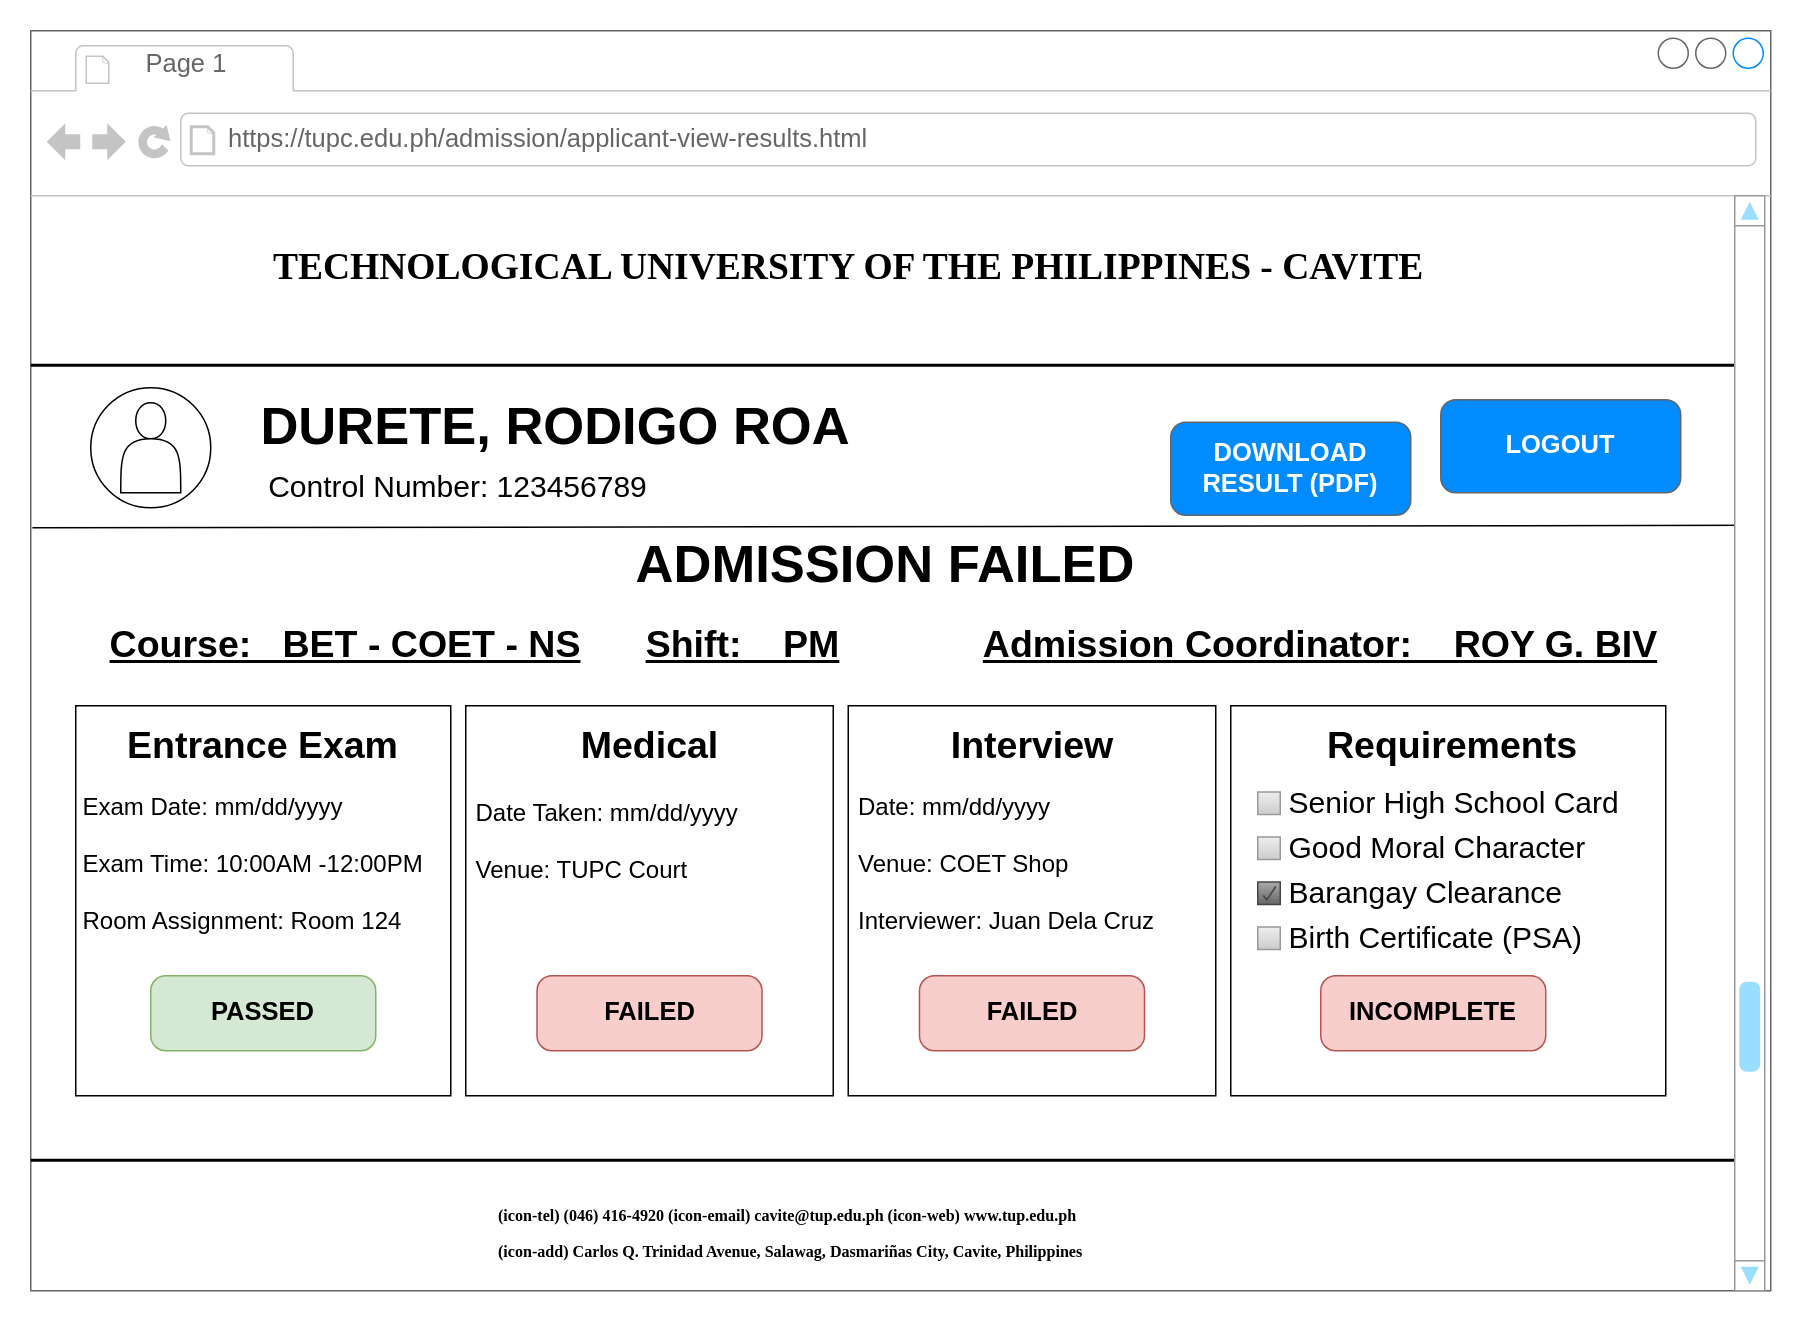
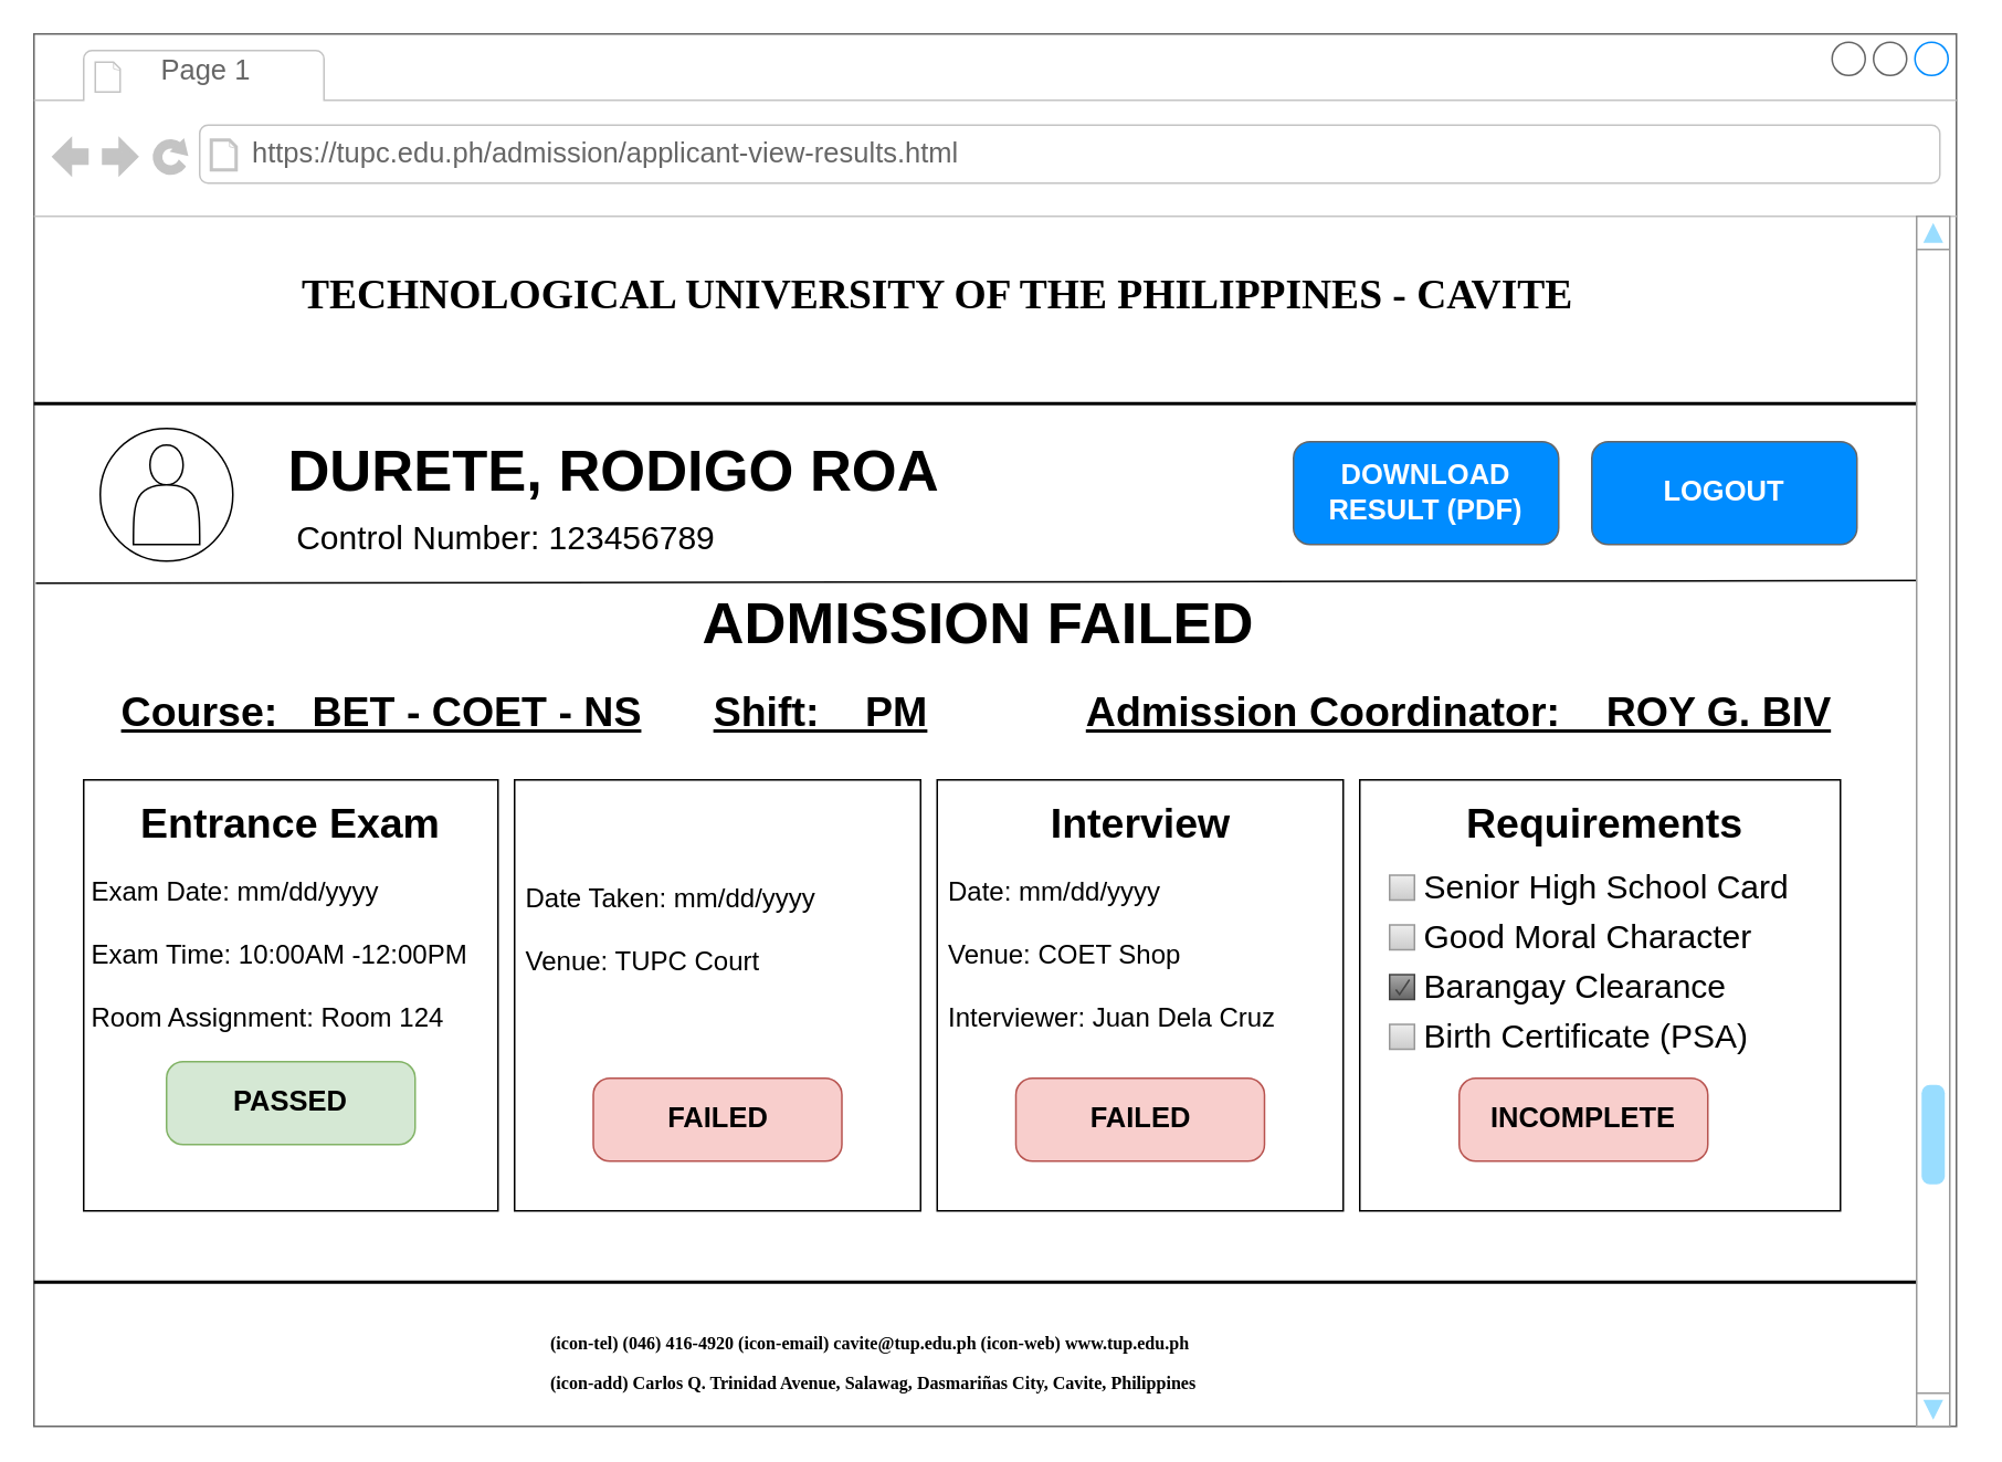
  <mxCell id="0" />
  <mxCell id="1" parent="0" />
  <mxCell id="2" value="" style="strokeWidth=1;shadow=0;dashed=0;align=center;html=1;shape=mxgraph.mockup.containers.browserWindow;rSize=0;strokeColor=none;strokeColor2=#008cff;strokeColor3=#c4c4c4;mainText=,;recursiveResize=0;fontSize=25;fillColor=none;" vertex="1" parent="1"><mxGeometry x="20" y="20" width="1160" height="840" as="geometry" /></mxCell>
  <mxCell id="3" value="" style="endArrow=none;html=1;rounded=0;exitX=0.001;exitY=0.404;exitDx=0;exitDy=0;exitPerimeter=0;entryX=0.699;entryY=0.567;entryDx=0;entryDy=0;entryPerimeter=0;" edge="1" parent="2" target="9"><mxGeometry width="50" height="50" relative="1" as="geometry"><mxPoint x="1.12" y="331.4" as="sourcePoint" /><mxPoint x="1100" y="331" as="targetPoint" /></mxGeometry></mxCell>
  <mxCell id="4" value="" style="line;strokeWidth=2;html=1;fontSize=25;" vertex="1" parent="2"><mxGeometry y="748" width="1140" height="10" as="geometry" /></mxCell>
  <mxCell id="5" value="Page 1" style="strokeWidth=1;shadow=0;dashed=0;align=center;html=1;shape=mxgraph.mockup.containers.anchor;fontSize=17;fontColor=#666666;align=left;" vertex="1" parent="2"><mxGeometry x="75" y="10" width="110" height="26" as="geometry" /></mxCell>
  <mxCell id="6" value="https://tupc.edu.ph/admission/applicant-view-results.html" style="strokeWidth=1;shadow=0;dashed=0;align=center;html=1;shape=mxgraph.mockup.containers.anchor;rSize=0;fontSize=17;fontColor=#666666;align=left;" vertex="1" parent="2"><mxGeometry x="130" y="60" width="250" height="26" as="geometry" /></mxCell>
  <mxCell id="7" value="&lt;h1&gt;&lt;b&gt;&lt;font style=&quot;font-size: 25px&quot;&gt;TECHNOLOGICAL UNIVERSITY OF THE PHILIPPINES - CAVITE&lt;/font&gt;&lt;/b&gt;&lt;/h1&gt;" style="text;html=1;points=[];align=left;verticalAlign=top;spacingTop=-4;fontSize=14;fontFamily=Verdana" vertex="1" parent="2"><mxGeometry x="160" y="118" width="540" height="60" as="geometry" /></mxCell>
  <mxCell id="8" value="" style="line;strokeWidth=2;html=1;fontSize=25;" vertex="1" parent="2"><mxGeometry y="218" width="1140" height="10" as="geometry" /></mxCell>
  <mxCell id="9" value="" style="verticalLabelPosition=bottom;shadow=0;dashed=0;align=center;html=1;verticalAlign=top;strokeWidth=1;shape=mxgraph.mockup.navigation.scrollBar;strokeColor=#999999;barPos=20;fillColor2=#99ddff;strokeColor2=none;direction=north;fontSize=25;" vertex="1" parent="2"><mxGeometry x="1136" y="110" width="30" height="730" as="geometry" /></mxCell>
  <mxCell id="10" value="&lt;span style=&quot;font-family: &amp;#34;euphemia&amp;#34; ; font-size: 10.72px ; font-weight: 700&quot;&gt;(icon-tel) (046) 416-4920 (icon-email) cavite@tup.edu.ph (icon-web) www.tup.edu.ph&lt;br&gt;&lt;/span&gt;&lt;span style=&quot;font-family: &amp;#34;euphemia&amp;#34; ; font-size: 10.72px ; font-weight: 700&quot;&gt;(icon-add) Carlos Q. Trinidad Avenue, Salawag, Dasmariñas City, Cavite, Philippines&lt;/span&gt;&lt;span style=&quot;font-family: &amp;#34;euphemia&amp;#34; ; font-size: 10.72px ; font-weight: 700&quot;&gt;&lt;br&gt;&lt;/span&gt;" style="rounded=0;whiteSpace=wrap;html=1;fontSize=20;strokeWidth=1;fillColor=none;align=left;verticalAlign=top;strokeColor=none;" vertex="1" parent="2"><mxGeometry x="310" y="768" width="480" height="60" as="geometry" /></mxCell>
  <mxCell id="11" value="" style="ellipse;whiteSpace=wrap;html=1;aspect=fixed;fillColor=none;" vertex="1" parent="2"><mxGeometry x="40" y="238" width="80" height="80" as="geometry" /></mxCell>
  <mxCell id="12" value="" style="shape=actor;whiteSpace=wrap;html=1;fillColor=none;" vertex="1" parent="2"><mxGeometry x="60" y="248" width="40" height="60" as="geometry" /></mxCell>
  <mxCell id="13" value="&lt;b&gt;&lt;font style=&quot;font-size: 35px&quot;&gt;DURETE, RODIGO ROA&lt;/font&gt;&lt;/b&gt;" style="text;html=1;strokeColor=none;fillColor=none;align=center;verticalAlign=middle;whiteSpace=wrap;rounded=0;" vertex="1" parent="2"><mxGeometry x="110" y="248" width="480" height="30" as="geometry" /></mxCell>
  <mxCell id="14" value="&lt;font style=&quot;font-size: 20px&quot;&gt;Control Number: 123456789&lt;/font&gt;" style="text;html=1;strokeColor=none;fillColor=none;align=center;verticalAlign=middle;whiteSpace=wrap;rounded=0;" vertex="1" parent="2"><mxGeometry x="150" y="288" width="270" height="30" as="geometry" /></mxCell>
- <mxCell id="15" value="DOWNLOAD RESULT (PDF)" style="strokeWidth=1;shadow=0;dashed=0;align=center;html=1;shape=mxgraph.mockup.buttons.button;strokeColor=#666666;fontColor=#ffffff;mainText=;buttonStyle=round;fontSize=17;fontStyle=1;fillColor=#008cff;whiteSpace=wrap;" vertex="1" parent="2"><mxGeometry x="760" y="261" width="160" height="62" as="geometry" /></mxCell>
+ <mxCell id="15" value="DOWNLOAD RESULT (PDF)" style="strokeWidth=1;shadow=0;dashed=0;align=center;html=1;shape=mxgraph.mockup.buttons.button;strokeColor=#666666;fontColor=#ffffff;mainText=;buttonStyle=round;fontSize=17;fontStyle=1;fillColor=#008cff;whiteSpace=wrap;" vertex="1" parent="2"><mxGeometry x="760" y="246" width="160" height="62" as="geometry" /></mxCell>
  <mxCell id="16" value="LOGOUT" style="strokeWidth=1;shadow=0;dashed=0;align=center;html=1;shape=mxgraph.mockup.buttons.button;strokeColor=#666666;fontColor=#ffffff;mainText=;buttonStyle=round;fontSize=17;fontStyle=1;fillColor=#008cff;whiteSpace=wrap;" vertex="1" parent="2"><mxGeometry x="940" y="246" width="160" height="62" as="geometry" /></mxCell>
  <mxCell id="17" value="&lt;b&gt;ADMISSION FAILED&lt;/b&gt;" style="text;html=1;strokeColor=none;fillColor=none;align=center;verticalAlign=middle;whiteSpace=wrap;rounded=0;fontSize=35;" vertex="1" parent="2"><mxGeometry x="70" y="340" width="1000" height="30" as="geometry" /></mxCell>
  <mxCell id="18" value="&lt;font size=&quot;1&quot;&gt;&lt;b style=&quot;font-size: 25px&quot;&gt;&lt;u&gt;Course:&amp;nbsp; &amp;nbsp;BET - COET - NS&lt;/u&gt;&lt;/b&gt;&lt;/font&gt;" style="text;html=1;strokeColor=none;fillColor=none;align=center;verticalAlign=middle;whiteSpace=wrap;rounded=0;fontSize=35;" vertex="1" parent="2"><mxGeometry x="50" y="390" width="320" height="30" as="geometry" /></mxCell>
  <mxCell id="19" value="&lt;span style=&quot;font-size: 25px&quot;&gt;&lt;b&gt;&lt;u&gt;Shift:&amp;nbsp; &amp;nbsp; PM&lt;/u&gt;&lt;/b&gt;&lt;/span&gt;" style="text;html=1;strokeColor=none;fillColor=none;align=center;verticalAlign=middle;whiteSpace=wrap;rounded=0;fontSize=35;" vertex="1" parent="2"><mxGeometry x="400" y="390" width="150" height="30" as="geometry" /></mxCell>
  <mxCell id="20" value="&lt;span style=&quot;font-size: 25px&quot;&gt;&lt;b&gt;&lt;u&gt;Admission Coordinator:&amp;nbsp; &amp;nbsp; ROY G. BIV&lt;/u&gt;&lt;/b&gt;&lt;/span&gt;" style="text;html=1;strokeColor=none;fillColor=none;align=center;verticalAlign=middle;whiteSpace=wrap;rounded=0;fontSize=35;" vertex="1" parent="2"><mxGeometry x="630" y="390" width="460" height="30" as="geometry" /></mxCell>
  <mxCell id="21" value="" style="rounded=0;whiteSpace=wrap;html=1;fontSize=25;fillColor=none;" vertex="1" parent="2"><mxGeometry x="30" y="450" width="250" height="260" as="geometry" /></mxCell>
  <mxCell id="22" value="&lt;b&gt;Entrance Exam&lt;/b&gt;" style="text;html=1;strokeColor=none;fillColor=none;align=center;verticalAlign=middle;whiteSpace=wrap;rounded=0;fontSize=25;" vertex="1" parent="2"><mxGeometry x="60" y="460" width="190" height="30" as="geometry" /></mxCell>
  <mxCell id="23" value="&lt;div style=&quot;font-size: 16px&quot;&gt;&lt;font style=&quot;font-size: 16px&quot;&gt;Exam Date: mm/dd/yyyy&lt;/font&gt;&lt;/div&gt;&lt;div style=&quot;font-size: 16px&quot;&gt;&lt;font style=&quot;font-size: 16px&quot;&gt;&lt;br&gt;&lt;/font&gt;&lt;/div&gt;&lt;font style=&quot;font-size: 16px&quot;&gt;&lt;div&gt;Exam Time: 10:00AM -12:00PM&lt;/div&gt;&lt;div&gt;&lt;br&gt;&lt;/div&gt;&lt;div&gt;Room Assignment: Room 124&lt;/div&gt;&lt;/font&gt;" style="text;html=1;strokeColor=none;fillColor=none;align=left;verticalAlign=middle;whiteSpace=wrap;rounded=0;fontSize=25;" vertex="1" parent="2"><mxGeometry x="32.5" y="500" width="240" height="110" as="geometry" /></mxCell>
- <mxCell id="24" value="PASSED" style="strokeWidth=1;shadow=0;dashed=0;align=center;html=1;shape=mxgraph.mockup.buttons.button;strokeColor=#82b366;mainText=;buttonStyle=round;fontSize=17;fontStyle=1;fillColor=#d5e8d4;whiteSpace=wrap;" vertex="1" parent="2"><mxGeometry x="80" y="630" width="150" height="50" as="geometry" /></mxCell>
+ <mxCell id="24" value="PASSED" style="strokeWidth=1;shadow=0;dashed=0;align=center;html=1;shape=mxgraph.mockup.buttons.button;strokeColor=#82b366;mainText=;buttonStyle=round;fontSize=17;fontStyle=1;fillColor=#d5e8d4;whiteSpace=wrap;" vertex="1" parent="2"><mxGeometry x="80" y="620" width="150" height="50" as="geometry" /></mxCell>
  <mxCell id="25" value="" style="rounded=0;whiteSpace=wrap;html=1;fontSize=25;fillColor=none;" vertex="1" parent="2"><mxGeometry x="290" y="450" width="245" height="260" as="geometry" /></mxCell>
- <mxCell id="26" value="&lt;b&gt;Medical&lt;/b&gt;" style="text;html=1;strokeColor=none;fillColor=none;align=center;verticalAlign=middle;whiteSpace=wrap;rounded=0;fontSize=25;" vertex="1" parent="2"><mxGeometry x="317.5" y="460" width="190" height="30" as="geometry" /></mxCell>
  <mxCell id="27" value="&lt;div style=&quot;font-size: 16px&quot;&gt;Date Taken: mm/dd/yyyy&lt;/div&gt;&lt;div style=&quot;font-size: 16px&quot;&gt;&lt;br&gt;&lt;/div&gt;&lt;div style=&quot;font-size: 16px&quot;&gt;Venue: TUPC Court&lt;/div&gt;" style="text;html=1;strokeColor=none;fillColor=none;align=left;verticalAlign=middle;whiteSpace=wrap;rounded=0;fontSize=25;" vertex="1" parent="2"><mxGeometry x="295" y="500" width="240" height="80" as="geometry" /></mxCell>
  <mxCell id="28" value="FAILED" style="strokeWidth=1;shadow=0;dashed=0;align=center;html=1;shape=mxgraph.mockup.buttons.button;strokeColor=#b85450;mainText=;buttonStyle=round;fontSize=17;fontStyle=1;fillColor=#f8cecc;whiteSpace=wrap;" vertex="1" parent="2"><mxGeometry x="337.5" y="630" width="150" height="50" as="geometry" /></mxCell>
  <mxCell id="29" value="" style="rounded=0;whiteSpace=wrap;html=1;fontSize=25;fillColor=none;" vertex="1" parent="2"><mxGeometry x="545" y="450" width="245" height="260" as="geometry" /></mxCell>
  <mxCell id="30" value="" style="rounded=0;whiteSpace=wrap;html=1;fontSize=25;fillColor=none;" vertex="1" parent="2"><mxGeometry x="800" y="450" width="290" height="260" as="geometry" /></mxCell>
  <mxCell id="31" value="&lt;b&gt;Interview&lt;/b&gt;" style="text;html=1;strokeColor=none;fillColor=none;align=center;verticalAlign=middle;whiteSpace=wrap;rounded=0;fontSize=25;" vertex="1" parent="2"><mxGeometry x="572.5" y="460" width="190" height="30" as="geometry" /></mxCell>
  <mxCell id="32" value="&lt;div style=&quot;font-size: 16px&quot;&gt;Date: mm/dd/yyyy&lt;/div&gt;&lt;div style=&quot;font-size: 16px&quot;&gt;&lt;br&gt;&lt;/div&gt;&lt;div style=&quot;font-size: 16px&quot;&gt;Venue: COET Shop&lt;/div&gt;&lt;div style=&quot;font-size: 16px&quot;&gt;&lt;br&gt;&lt;/div&gt;&lt;div style=&quot;font-size: 16px&quot;&gt;Interviewer: Juan Dela Cruz&lt;/div&gt;" style="text;html=1;strokeColor=none;fillColor=none;align=left;verticalAlign=middle;whiteSpace=wrap;rounded=0;fontSize=25;" vertex="1" parent="2"><mxGeometry x="550" y="515" width="240" height="80" as="geometry" /></mxCell>
  <mxCell id="33" value="FAILED" style="strokeWidth=1;shadow=0;dashed=0;align=center;html=1;shape=mxgraph.mockup.buttons.button;strokeColor=#b85450;mainText=;buttonStyle=round;fontSize=17;fontStyle=1;fillColor=#f8cecc;whiteSpace=wrap;" vertex="1" parent="2"><mxGeometry x="592.5" y="630" width="150" height="50" as="geometry" /></mxCell>
  <mxCell id="34" value="&lt;b&gt;Requirements&lt;/b&gt;" style="text;html=1;strokeColor=none;fillColor=none;align=center;verticalAlign=middle;whiteSpace=wrap;rounded=0;fontSize=25;" vertex="1" parent="2"><mxGeometry x="852.5" y="460" width="190" height="30" as="geometry" /></mxCell>
  <mxCell id="35" value="" style="strokeWidth=1;shadow=0;dashed=0;align=center;html=1;shape=mxgraph.mockup.forms.rrect;rSize=0;strokeColor=none;fillColor=#ffffff;recursiveResize=0;fontSize=16;" vertex="1" parent="2"><mxGeometry x="810" y="500" width="270" height="200" as="geometry" /></mxCell>
  <mxCell id="36" value="&lt;font color=&quot;#000000&quot; style=&quot;font-size: 20px&quot;&gt;Senior High School Card&lt;/font&gt;" style="strokeWidth=1;shadow=0;dashed=0;align=center;html=1;shape=mxgraph.mockup.forms.rrect;rSize=0;fillColor=#eeeeee;strokeColor=#999999;gradientColor=#cccccc;align=left;spacingLeft=4;fontSize=17;fontColor=#666666;labelPosition=right;" vertex="1" parent="35"><mxGeometry x="8" y="7.5" width="15" height="15" as="geometry" /></mxCell>
  <mxCell id="37" value="&lt;font color=&quot;#000000&quot; style=&quot;font-size: 20px&quot;&gt;Good Moral Character&lt;/font&gt;" style="strokeWidth=1;shadow=0;dashed=0;align=center;html=1;shape=mxgraph.mockup.forms.rrect;rSize=0;fillColor=#eeeeee;strokeColor=#999999;gradientColor=#cccccc;align=left;spacingLeft=4;fontSize=17;fontColor=#666666;labelPosition=right;" vertex="1" parent="35"><mxGeometry x="8" y="37.5" width="15" height="15" as="geometry" /></mxCell>
  <mxCell id="38" value="&lt;font color=&quot;#000000&quot; style=&quot;font-size: 20px&quot;&gt;Barangay Clearance&lt;/font&gt;" style="strokeWidth=1;shadow=0;dashed=0;align=center;html=1;shape=mxgraph.mockup.forms.checkbox;rSize=0;resizable=0;fillColor=#aaaaaa;strokeColor=#444444;gradientColor=#666666;align=left;spacingLeft=4;fontSize=17;fontColor=#008cff;labelPosition=right;" vertex="1" parent="35"><mxGeometry x="8" y="67.5" width="15" height="15" as="geometry" /></mxCell>
  <mxCell id="39" value="&lt;font color=&quot;#000000&quot; style=&quot;font-size: 20px&quot;&gt;Birth Certificate (PSA)&lt;/font&gt;" style="strokeWidth=1;shadow=0;dashed=0;align=center;html=1;shape=mxgraph.mockup.forms.rrect;rSize=0;fillColor=#eeeeee;strokeColor=#999999;gradientColor=#cccccc;align=left;spacingLeft=4;fontSize=17;fontColor=#666666;labelPosition=right;" vertex="1" parent="35"><mxGeometry x="8" y="97.5" width="15" height="15" as="geometry" /></mxCell>
  <mxCell id="40" value="INCOMPLETE" style="strokeWidth=1;shadow=0;dashed=0;align=center;html=1;shape=mxgraph.mockup.buttons.button;strokeColor=#b85450;mainText=;buttonStyle=round;fontSize=17;fontStyle=1;fillColor=#f8cecc;whiteSpace=wrap;" vertex="1" parent="35"><mxGeometry x="50" y="130" width="150" height="50" as="geometry" /></mxCell>
